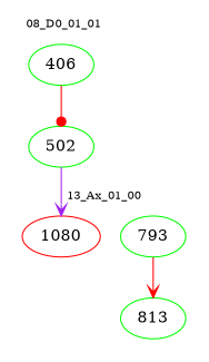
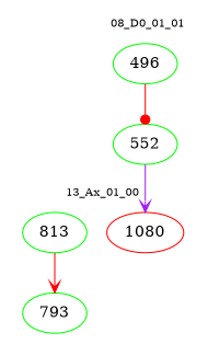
  digraph {
    node [color=green]
    edge [arrowhead=vee color=red]
    n1 [label=793]
    n2 [color=red label=1080]
    n3 [label=813]
-   n4 [label=406]
-   n5 [label=502]
+   n4 [label=496]
+   n5 [label=552]
    subgraph cluster_1 {
      color=white
      fontsize=10
      label="13_Ax_01_00"
      n1
      n2
      n3
    }
    subgraph cluster_2 {
      color=white
      fontsize=10
      label="08_D0_01_01"
      n4
      n5
    }
-   n1 -> n3
+   n3 -> n1
    n4 -> n5 [arrowhead=dot]
    n5 -> n2 [color=purple]
  }
